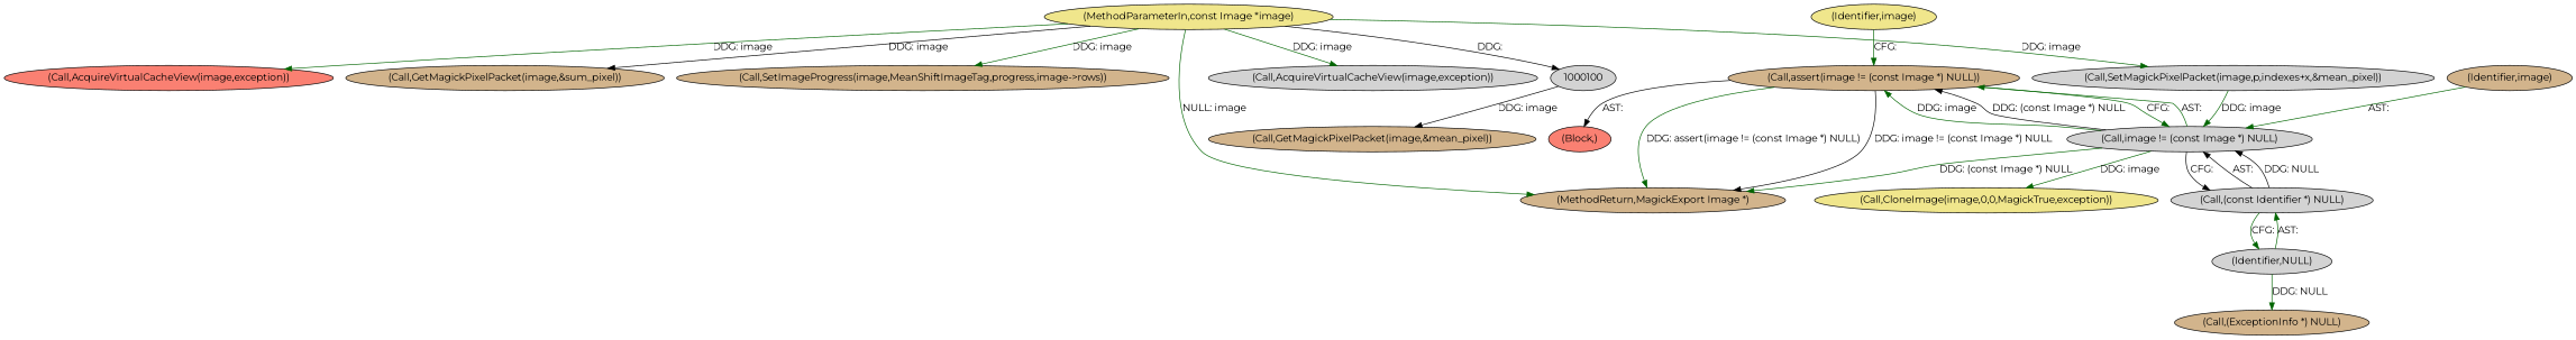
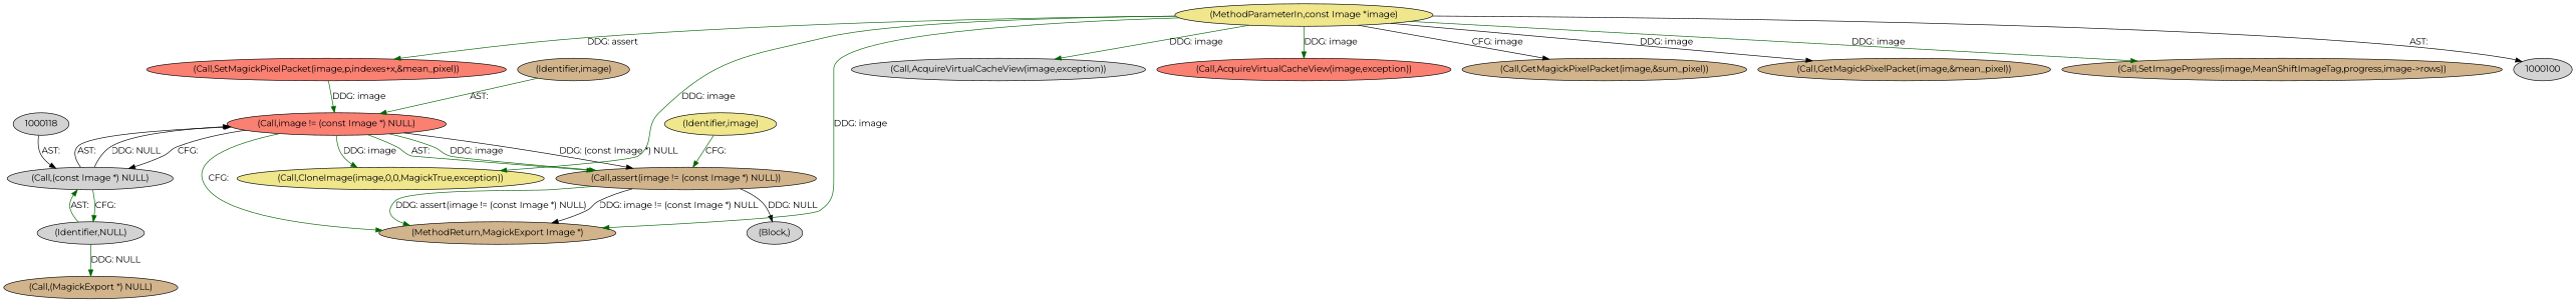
  digraph {
    fontname=Montserrat
    node [fillcolor=tan fontname=Montserrat style=filled]
    edge [color=darkgreen fontname=Montserrat]
    n1 [label="(Call,assert(image != (const Image *) NULL))"]
-   n2 [fillcolor=lightgrey label="(Call,image != (const Image *) NULL)"]
-   n3 [fillcolor=salmon label="(Block,)"]
+   n2 [fillcolor=salmon label="(Call,image != (const Image *) NULL)"]
+   n3 [fillcolor=lightgrey label="(Block,)"]
    n4 [label="(MethodReturn,MagickExport Image *)"]
-   n5 [fillcolor=lightgrey label="(Call,(const Identifier *) NULL)"]
+   n5 [fillcolor=lightgrey label="(Call,(const Image *) NULL)"]
    n6 [fillcolor=khaki label="(Call,CloneImage(image,0,0,MagickTrue,exception))"]
    n7 [fillcolor=lightgrey label="(Identifier,NULL)"]
    n8 [fillcolor=khaki label="(MethodParameterIn,const Image *image)"]
    n9 [fillcolor=lightgrey label="(Call,AcquireVirtualCacheView(image,exception))"]
-   n10 [fillcolor=lightgrey label="(Call,SetMagickPixelPacket(image,p,indexes+x,&mean_pixel))"]
+   n10 [fillcolor=salmon label="(Call,SetMagickPixelPacket(image,p,indexes+x,&mean_pixel))"]
    n11 [fillcolor=salmon label="(Call,AcquireVirtualCacheView(image,exception))"]
    n12 [label="(Call,GetMagickPixelPacket(image,&sum_pixel))"]
    n13 [label="(Call,GetMagickPixelPacket(image,&mean_pixel))"]
    n14 [label="(Call,SetImageProgress(image,MeanShiftImageTag,progress,image->rows))"]
    1000100 [fillcolor=lightgrey]
-   n16 [label="(Call,(ExceptionInfo *) NULL)"]
+   n16 [label="(Call,(MagickExport *) NULL)"]
    n17 [fillcolor=khaki label="(Identifier,image)"]
    n18 [label="(Identifier,image)"]
-   n1 -> n2 [label="CFG: "]
-   n1 -> n3 [color=black label="AST: "]
+   1000118 [fillcolor=lightgrey]
+   n1 -> n3 [color=black label="DDG: NULL"]
    n1 -> n4 [label="DDG: assert(image != (const Image *) NULL)"]
    n1 -> n4 [color=black label="DDG: image != (const Image *) NULL"]
    n2 -> n1 [label="AST: "]
    n2 -> n1 [label="DDG: image"]
    n2 -> n1 [color=black label="DDG: (const Image *) NULL"]
-   n2 -> n4 [label="DDG: (const Image *) NULL"]
+   n2 -> n4 [label="CFG: "]
    n2 -> n5 [color=black label="CFG: "]
    n2 -> n6 [label="DDG: image"]
    n5 -> n2 [color=black label="AST: "]
    n5 -> n2 [color=black label="DDG: NULL"]
    n5 -> n7 [label="CFG: "]
    n7 -> n5 [label="AST: "]
    n7 -> n16 [label="DDG: NULL"]
-   n8 -> n4 [label="NULL: image"]
+   n8 -> n4 [label="DDG: image"]
+   n8 -> n6 [label="DDG: image"]
    n8 -> n9 [label="DDG: image"]
-   n8 -> n10 [label="DDG: image"]
+   n8 -> n10 [label="DDG: assert"]
    n8 -> n11 [label="DDG: image"]
-   n8 -> n12 [color=black label="DDG: image"]
-   1000100 -> n13 [color=black label="DDG: image"]
+   n8 -> n12 [color=black label="CFG: image"]
+   n8 -> n13 [color=black label="DDG: image"]
    n8 -> n14 [label="DDG: image"]
-   n8 -> 1000100 [color=black label="DDG: "]
+   n8 -> 1000100 [color=black label="AST: "]
    n10 -> n2 [label="DDG: image"]
    n17 -> n1 [label="CFG: "]
    n18 -> n2 [label="AST: "]
+   1000118 -> n5 [color=black label="AST: "]
  }
